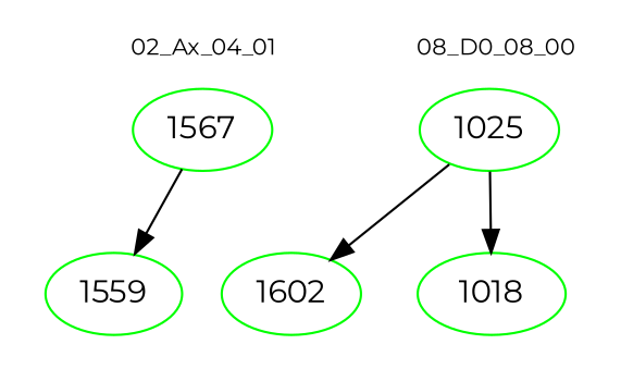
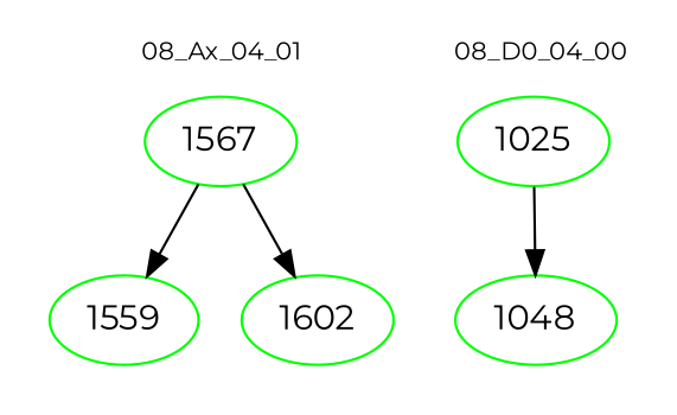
  digraph {
    fontname=Montserrat
    node [color=green fontname=Montserrat]
    edge [color=black fontname=Montserrat]
    n1 [label=1567]
    n2 [label=1559]
    n3 [label=1602]
    n4 [label=1025]
-   n5 [label=1018]
+   n5 [label=1048]
    subgraph cluster_1 {
      color=white
      fontsize=10
-     label="02_Ax_04_01"
+     label="08_Ax_04_01"
      n1
      n2
      n3
    }
    subgraph cluster_2 {
      color=white
      fontsize=10
-     label="08_D0_08_00"
+     label="08_D0_04_00"
      n4
      n5
    }
    n1 -> n2
-   n4 -> n3
+   n1 -> n3
    n4 -> n5
  }
